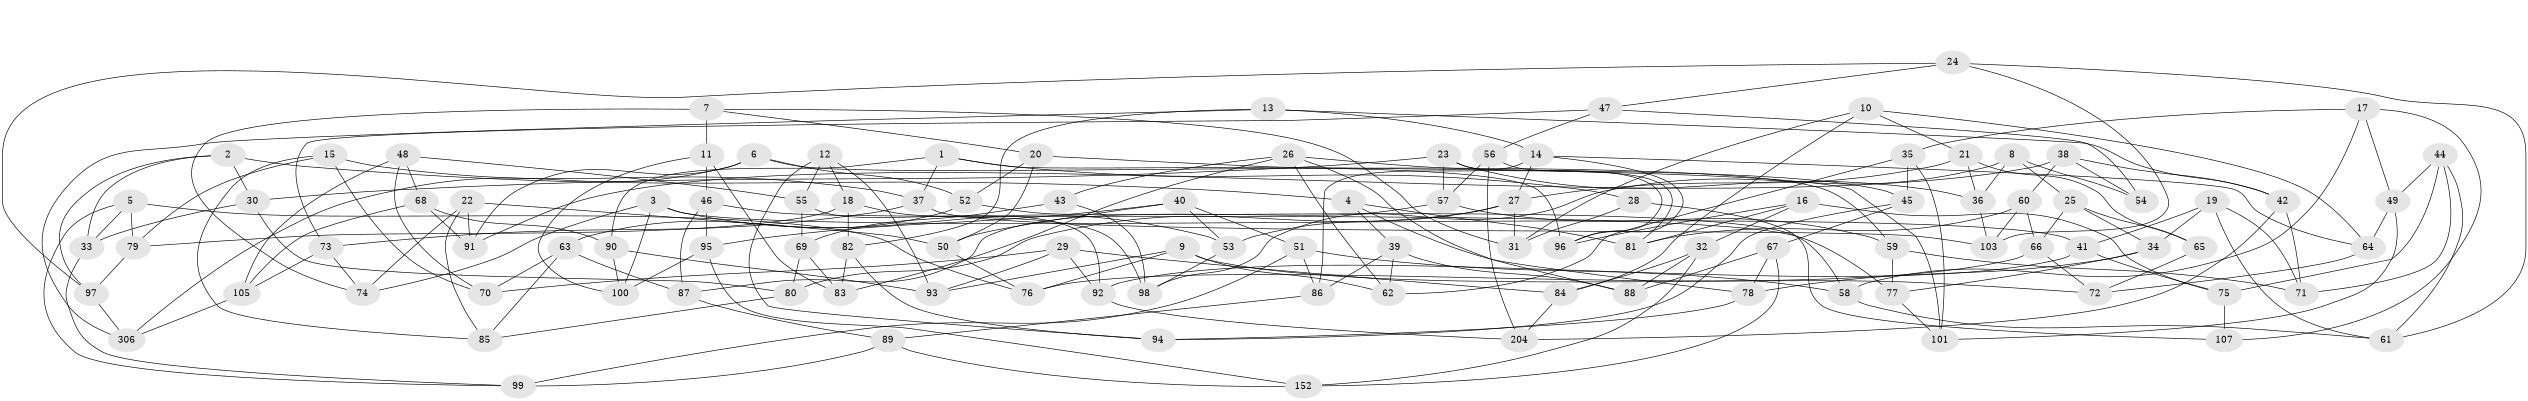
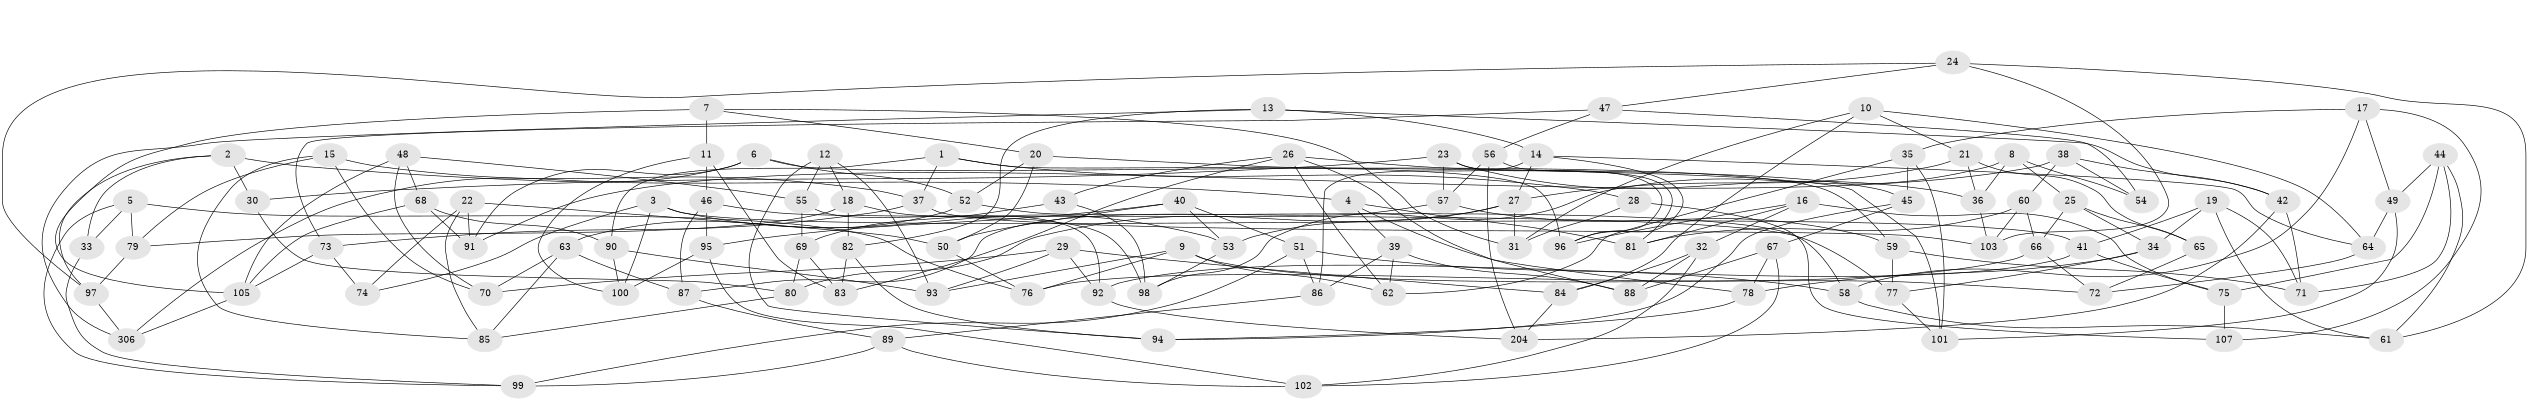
  graph {
    node [color=gray90 style=filled]
    1
    28
    37
    90
    96
    31
    107
    103
    73
    100
    93
    2
    4
    30
    33
    97
    39
    78
    81
    80
    99
    n22 [label=306]
    3
    41
    53
    74
    75
    92
    98
    62
    86
    88
    94
    5
    76
    79
    6
    52
    59
    91
    58
    63
    71
    77
    7
    11
    20
    46
    83
    50
    101
    8
    25
    36
    54
    34
    65
    66
    9
    72
    10
    21
    64
    84
    27
    n66 [label=204]
    95
    87
    12
    18
    55
    82
    69
    13
    14
    42
    15
    70
    85
    16
    32
-   102 [label=152]
+   102
    17
    35
    49
    45
    61
    19
    22
    23
    57
    24
    47
    56
    26
    43
    67
    89
    29
    105
    38
    60
    40
    51
    44
    48
    68
    1 -- 28
    1 -- 37
    1 -- 90
    1 -- 96
    28 -- 31
    28 -- 107
    37 -- 103
    37 -- 73
    90 -- 100
    90 -- 93
    73 -- 74
    73 -- 105
    2 -- 4
    2 -- 30
    2 -- 33
    2 -- 97
    4 -- 39
    4 -- 78
    4 -- 81
-   30 -- 33
    30 -- 80
    33 -- 99
    97 -- n22
    39 -- 62
    39 -- 86
    39 -- 88
    78 -- 94
    80 -- 85
    3 -- 100
    3 -- 41
    3 -- 53
    3 -- 74
    41 -- 75
    41 -- 92
    53 -- 98
    75 -- 107
    92 -- n66
    86 -- 89
    5 -- 33
    5 -- 99
    5 -- 76
    5 -- 79
    79 -- 97
    6 -- n22
    6 -- 52
    6 -- 59
    6 -- 91
    52 -- 58
    52 -- 63
    59 -- 71
    59 -- 77
    58 -- 61
    63 -- 87
    63 -- 70
    63 -- 85
    77 -- 101
    7 -- 31
-   7 -- 74
+   7 -- 105
    7 -- 11
    7 -- 20
    11 -- 100
    11 -- 46
    11 -- 83
    20 -- 52
    20 -- 50
    20 -- 101
    46 -- 77
    46 -- 95
    46 -- 87
    50 -- 76
    8 -- 98
    8 -- 25
    8 -- 36
    8 -- 54
    25 -- 34
    25 -- 65
    25 -- 66
    36 -- 103
    34 -- 78
    34 -- 77
    65 -- 72
    66 -- 76
    66 -- 72
    9 -- 93
    9 -- 62
    9 -- 76
    9 -- 72
    10 -- 31
    10 -- 21
    10 -- 64
    10 -- 84
    21 -- 36
    21 -- 65
    21 -- 27
    64 -- 72
    84 -- n66
    27 -- 31
    27 -- 80
    27 -- 53
    95 -- 100
    95 -- 102
    87 -- 89
    12 -- 93
    12 -- 94
    12 -- 18
    12 -- 55
    18 -- 98
    18 -- 79
    18 -- 82
    55 -- 92
    55 -- 69
    82 -- 94
    82 -- 83
    69 -- 80
    69 -- 83
    13 -- n22
    13 -- 82
    13 -- 14
    13 -- 42
    14 -- 96
    14 -- 86
    14 -- 64
    14 -- 27
    42 -- 71
    42 -- n66
    15 -- 37
    15 -- 79
    15 -- 70
    15 -- 85
    16 -- 96
    16 -- 81
    16 -- 75
    16 -- 32
    32 -- 88
    32 -- 84
    32 -- 102
    17 -- 107
    17 -- 58
    17 -- 35
    17 -- 49
    35 -- 62
    35 -- 101
    35 -- 45
    49 -- 101
    49 -- 64
    45 -- 94
    45 -- 67
    19 -- 41
    19 -- 71
    19 -- 34
    19 -- 61
    22 -- 74
    22 -- 91
    22 -- 50
    22 -- 85
    23 -- 96
    23 -- 30
    23 -- 36
    23 -- 57
    57 -- 59
    57 -- 87
    24 -- 103
    24 -- 97
    24 -- 61
    24 -- 47
    47 -- 73
    47 -- 54
    47 -- 56
    56 -- 81
    56 -- n66
    56 -- 57
    26 -- 62
    26 -- 88
    26 -- 83
    26 -- 45
    26 -- 43
    43 -- 98
    43 -- 69
    67 -- 78
    67 -- 88
    67 -- 102
    89 -- 99
    89 -- 102
    29 -- 93
    29 -- 92
    29 -- 84
    29 -- 70
    105 -- n22
    38 -- 91
    38 -- 54
    38 -- 42
    38 -- 60
    60 -- 103
    60 -- 81
    60 -- 66
    40 -- 53
    40 -- 50
    40 -- 95
    40 -- 51
    51 -- 99
    51 -- 86
    51 -- 58
    44 -- 75
    44 -- 71
    44 -- 49
    44 -- 61
    48 -- 55
    48 -- 70
    48 -- 105
    48 -- 68
    68 -- 90
    68 -- 91
    68 -- 105
  }
